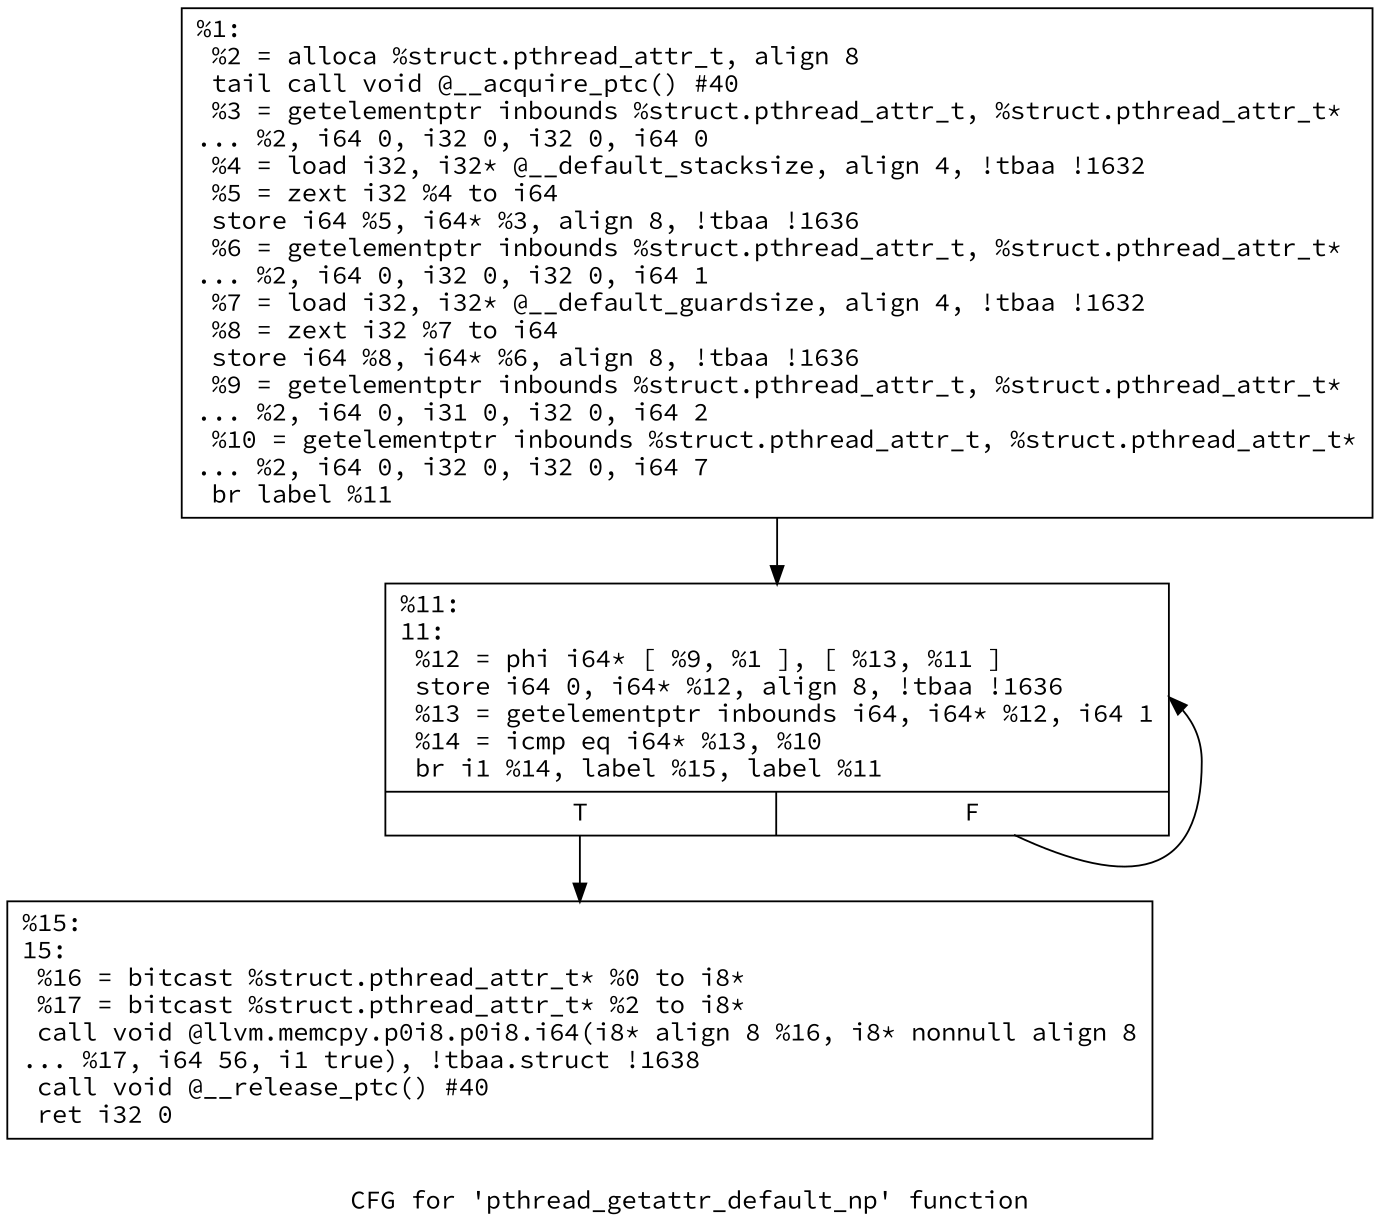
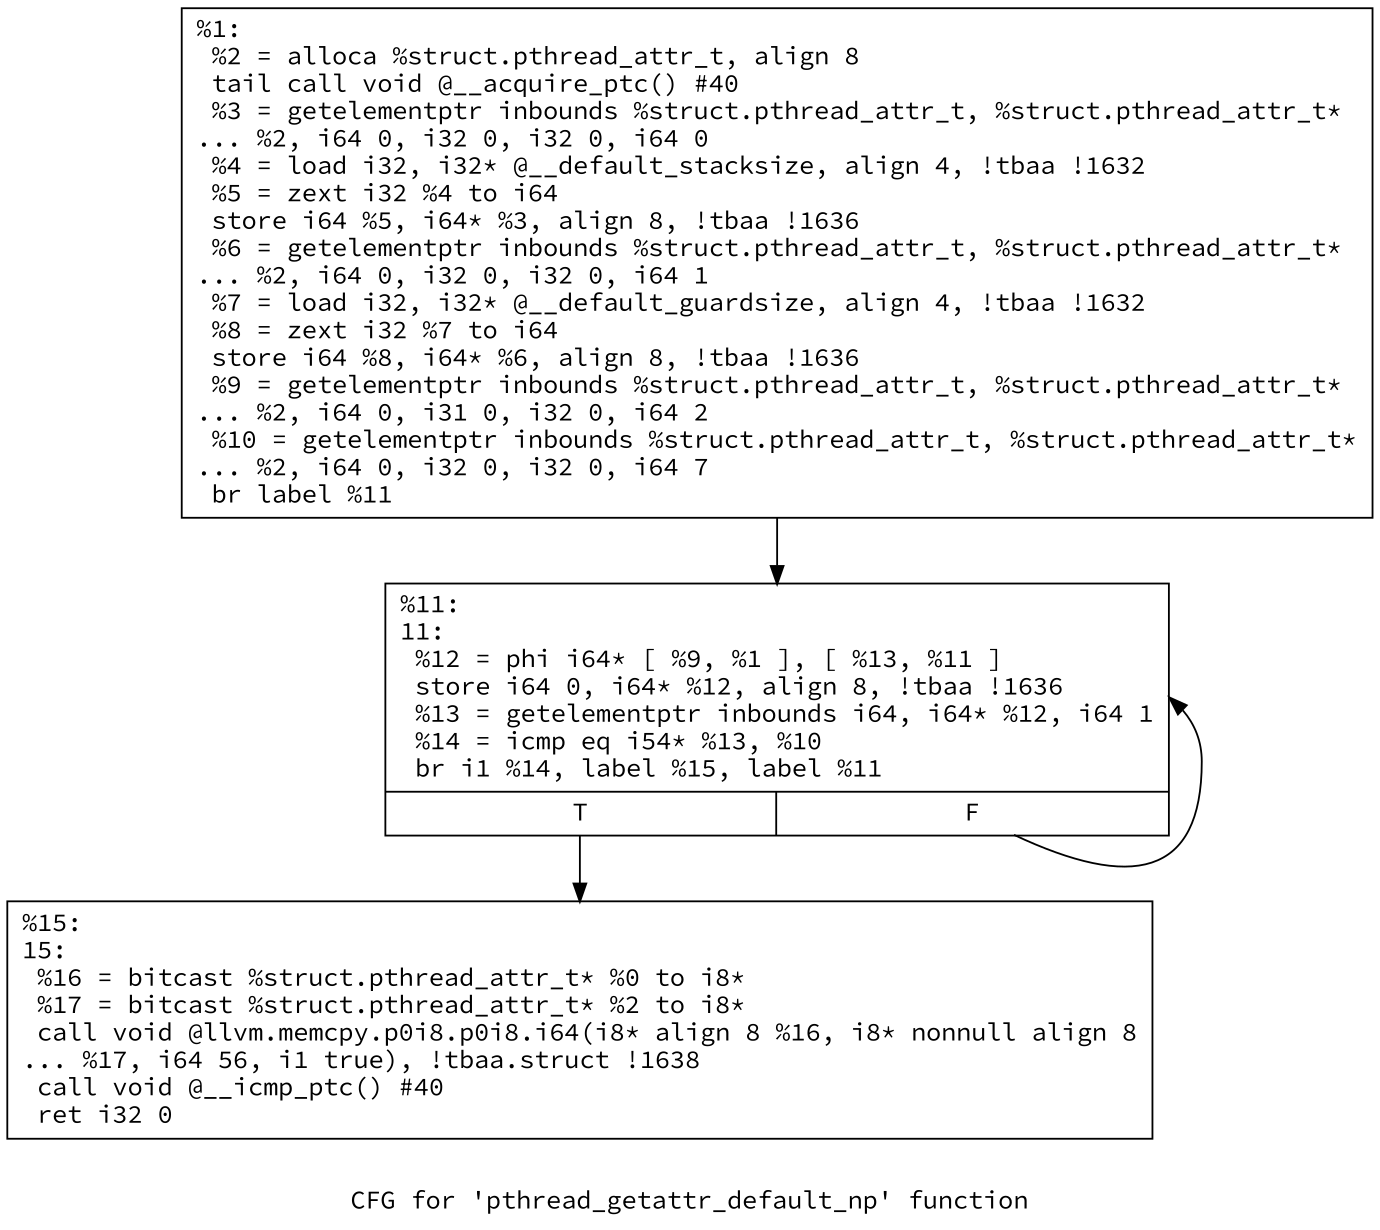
  digraph {
    fontname="Source Code Pro"
    label="CFG for 'pthread_getattr_default_np' function"
    node [fontname="Source Code Pro" shape=record]
    edge [fontname="Source Code Pro"]
    n1 [label="{%1:\l  %2 = alloca %struct.pthread_attr_t, align 8\l  tail call void @__acquire_ptc() #40\l  %3 = getelementptr inbounds %struct.pthread_attr_t, %struct.pthread_attr_t*\l... %2, i64 0, i32 0, i32 0, i64 0\l  %4 = load i32, i32* @__default_stacksize, align 4, !tbaa !1632\l  %5 = zext i32 %4 to i64\l  store i64 %5, i64* %3, align 8, !tbaa !1636\l  %6 = getelementptr inbounds %struct.pthread_attr_t, %struct.pthread_attr_t*\l... %2, i64 0, i32 0, i32 0, i64 1\l  %7 = load i32, i32* @__default_guardsize, align 4, !tbaa !1632\l  %8 = zext i32 %7 to i64\l  store i64 %8, i64* %6, align 8, !tbaa !1636\l  %9 = getelementptr inbounds %struct.pthread_attr_t, %struct.pthread_attr_t*\l... %2, i64 0, i31 0, i32 0, i64 2\l  %10 = getelementptr inbounds %struct.pthread_attr_t, %struct.pthread_attr_t*\l... %2, i64 0, i32 0, i32 0, i64 7\l  br label %11\l}"]
-   n2 [label="{%11:\l11:                                               \l  %12 = phi i64* [ %9, %1 ], [ %13, %11 ]\l  store i64 0, i64* %12, align 8, !tbaa !1636\l  %13 = getelementptr inbounds i64, i64* %12, i64 1\l  %14 = icmp eq i64* %13, %10\l  br i1 %14, label %15, label %11\l|{<s0>T|<s1>F}}"]
-   n3 [label="{%15:\l15:                                               \l  %16 = bitcast %struct.pthread_attr_t* %0 to i8*\l  %17 = bitcast %struct.pthread_attr_t* %2 to i8*\l  call void @llvm.memcpy.p0i8.p0i8.i64(i8* align 8 %16, i8* nonnull align 8\l... %17, i64 56, i1 true), !tbaa.struct !1638\l  call void @__release_ptc() #40\l  ret i32 0\l}"]
+   n2 [label="{%11:\l11:                                               \l  %12 = phi i64* [ %9, %1 ], [ %13, %11 ]\l  store i64 0, i64* %12, align 8, !tbaa !1636\l  %13 = getelementptr inbounds i64, i64* %12, i64 1\l  %14 = icmp eq i54* %13, %10\l  br i1 %14, label %15, label %11\l|{<s0>T|<s1>F}}"]
+   n3 [label="{%15:\l15:                                               \l  %16 = bitcast %struct.pthread_attr_t* %0 to i8*\l  %17 = bitcast %struct.pthread_attr_t* %2 to i8*\l  call void @llvm.memcpy.p0i8.p0i8.i64(i8* align 8 %16, i8* nonnull align 8\l... %17, i64 56, i1 true), !tbaa.struct !1638\l  call void @__icmp_ptc() #40\l  ret i32 0\l}"]
    n1 -> n2
    n2 -> n2 [tailport=s1]
    n2 -> n3 [tailport=s0]
  }
